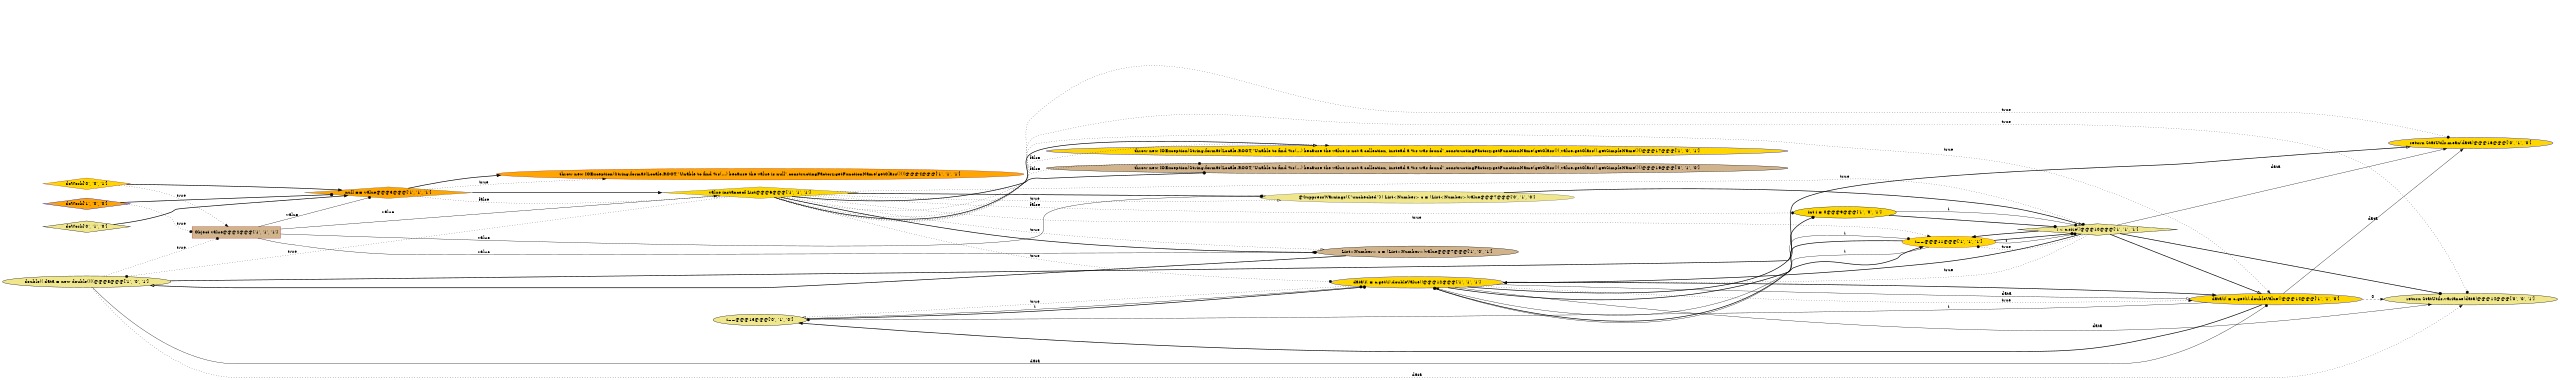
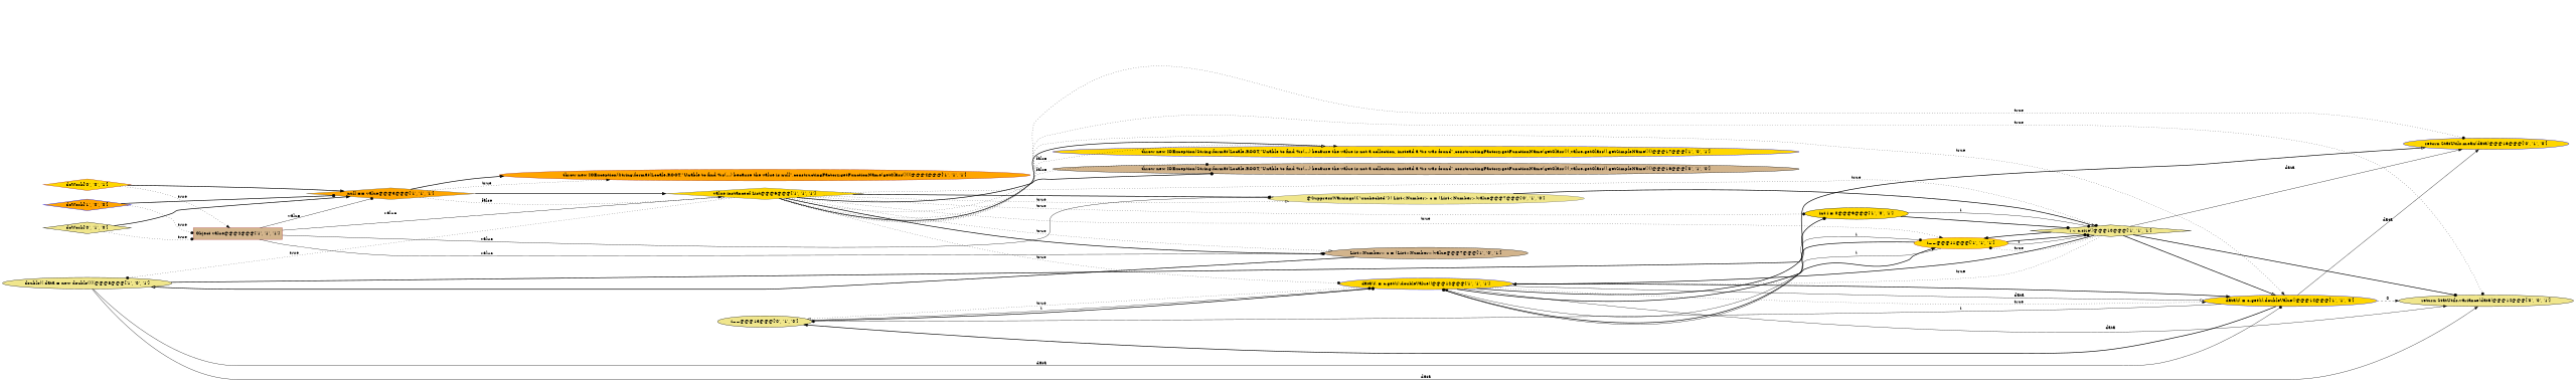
  digraph {
    rankdir=LR
    node [color=black fillcolor=gold shape=ellipse style=filled]
    edge [arrowhead=dot style=bold]
    n1 [fillcolor=khaki label="i++@@@13@@@['0', '1', '0']"]
    n2 [color=blue label="data(i( = c.get(i).doubleValue()@@@12@@@['1', '1', '1']"]
    n3 [color=blue label="data(i( = c.get(i).doubleValue()@@@14@@@['1', '1', '0']"]
    n4 [fillcolor=khaki label="return StatUtils.variance(data)@@@14@@@['0', '0', '1']"]
    n5 [color=blue label="return StatUtils.mean(data)@@@16@@@['0', '1', '0']"]
    n6 [color=brown label="i++@@@11@@@['1', '1', '1']"]
    n7 [fillcolor=khaki label="double(( data = new double((((@@@8@@@['1', '0', '1']"]
    n8 [label="int i = 0@@@9@@@['1', '0', '1']"]
    n9 [fillcolor=khaki label="i < c.size()@@@10@@@['1', '1', '1']" shape=diamond]
    n10 [color=gray40 fillcolor=khaki label="@SuppressWarnings({\"unchecked\"}) List<Number> c = (List<Number>)value@@@7@@@['0', '1', '0']"]
    n11 [fillcolor=khaki label="doWork['0', '1', '0']" shape=diamond]
    n12 [color=gray40 fillcolor=orange label="null == value@@@3@@@['1', '1', '1']" shape=diamond]
    n13 [color=brown fillcolor=tan label="Object value@@@2@@@['1', '1', '1']" shape=box]
    n14 [color=brown fillcolor=orange label="throw new IOException(String.format(Locale.ROOT,\"Unable to find %s(...) because the value is null\",constructingFactory.getFunctionName(getClass())))@@@4@@@['1', '1', '1']"]
    n15 [color=gray40 label="value instanceof List@@@6@@@['1', '1', '1']" shape=diamond]
    n16 [fillcolor=tan label="List<Number> c = (List<Number>)value@@@7@@@['1', '0', '1']"]
    n17 [color=blue label="throw new IOException(String.format(Locale.ROOT,\"Unable to find %s(...) because the value is not a collection, instead a %s was found\",constructingFactory.getFunctionName(getClass()),value.getClass().getSimpleName()))@@@17@@@['1', '0', '1']"]
    n18 [color=blue fillcolor=orange label="doWork['1', '0', '0']" shape=diamond]
    n19 [fillcolor=tan label="throw new IOException(String.format(Locale.ROOT,\"Unable to find %s(...) because the value is not a collection, instead a %s was found\",constructingFactory.getFunctionName(getClass()),value.getClass().getSimpleName()))@@@19@@@['0', '1', '0']"]
    n20 [color=brown label="doWork['0', '0', '1']" shape=diamond]
    n1 -> n2 [label=i style=solid]
    n1 -> n2
    n2 -> n1 [arrowhead=onormal label=true style=dotted]
    n2 -> n3 [arrowhead=onormal label=data style=solid]
    n2 -> n3 [arrowhead=normal label=true style=dotted]
    n2 -> n3 [arrowhead=normal]
    n2 -> n4 [arrowhead=normal label=data style=solid]
    n2 -> n5 [arrowhead=onormal]
    n2 -> n6 [arrowhead=normal]
    n2 -> n6 [label=i style=solid]
    n3 -> n1 [label=i style=solid]
    n3 -> n1 [arrowhead=normal]
    n3 -> n4 [arrowhead=normal label=0 style=dashed]
    n3 -> n5 [arrowhead=normal label=data style=solid]
    n6 -> n2
    n6 -> n2 [arrowhead=normal label=i style=solid]
    n6 -> n9
    n6 -> n9 [label=i style=solid]
    n7 -> n3 [label=data style=solid]
-   n7 -> n4 [arrowhead=normal label=data style=dotted]
+   n7 -> n4 [arrowhead=normal label=data style=solid]
    n7 -> n8
    n8 -> n9 [label=i style=solid]
    n8 -> n9
    n9 -> n2 [arrowhead=onormal]
    n9 -> n2 [arrowhead=normal label=true style=dotted]
    n9 -> n3 [arrowhead=onormal]
    n9 -> n4
    n9 -> n5 [arrowhead=normal label=data style=solid]
    n9 -> n6 [arrowhead=normal]
    n9 -> n6 [label=true style=dotted]
    n10 -> n9 [arrowhead=onormal]
    n11 -> n12 [arrowhead=normal]
-   n7 -> n13 [label=true style=dotted]
+   n11 -> n13 [label=true style=dotted]
    n12 -> n14 [arrowhead=normal]
    n12 -> n14 [arrowhead=normal label=true style=dotted]
    n12 -> n15 [arrowhead=onormal label=false style=dotted]
    n12 -> n15 [arrowhead=normal]
    n13 -> n10 [arrowhead=onormal label=value style=solid]
    n13 -> n12 [label=value style=solid]
    n13 -> n15 [arrowhead=normal label=value style=solid]
    n13 -> n16 [arrowhead=normal label=value style=solid]
    n15 -> n2 [label=true style=dotted]
    n15 -> n3 [arrowhead=normal label=true style=dotted]
    n15 -> n4 [label=true style=dotted]
    n15 -> n5 [label=true style=dotted]
    n15 -> n6 [arrowhead=normal label=true style=dotted]
    n15 -> n7 [label=true style=dotted]
-   n15 -> n8 [label=false style=dotted]
+   n15 -> n8 [label=true style=dotted]
    n15 -> n9 [label=true style=dotted]
    n15 -> n10
    n15 -> n10 [arrowhead=onormal label=true style=dotted]
    n15 -> n16
    n15 -> n16 [arrowhead=onormal label=true style=dotted]
    n15 -> n17 [arrowhead=normal label=false style=dotted]
    n15 -> n17 [arrowhead=onormal]
    n15 -> n19
    n15 -> n19 [label=false style=dotted]
    n16 -> n7 [arrowhead=onormal]
    n18 -> n12
    n18 -> n13 [label=true style=dotted]
    n20 -> n12 [arrowhead=normal]
    n20 -> n13 [arrowhead=normal label=true style=dotted]
  }
